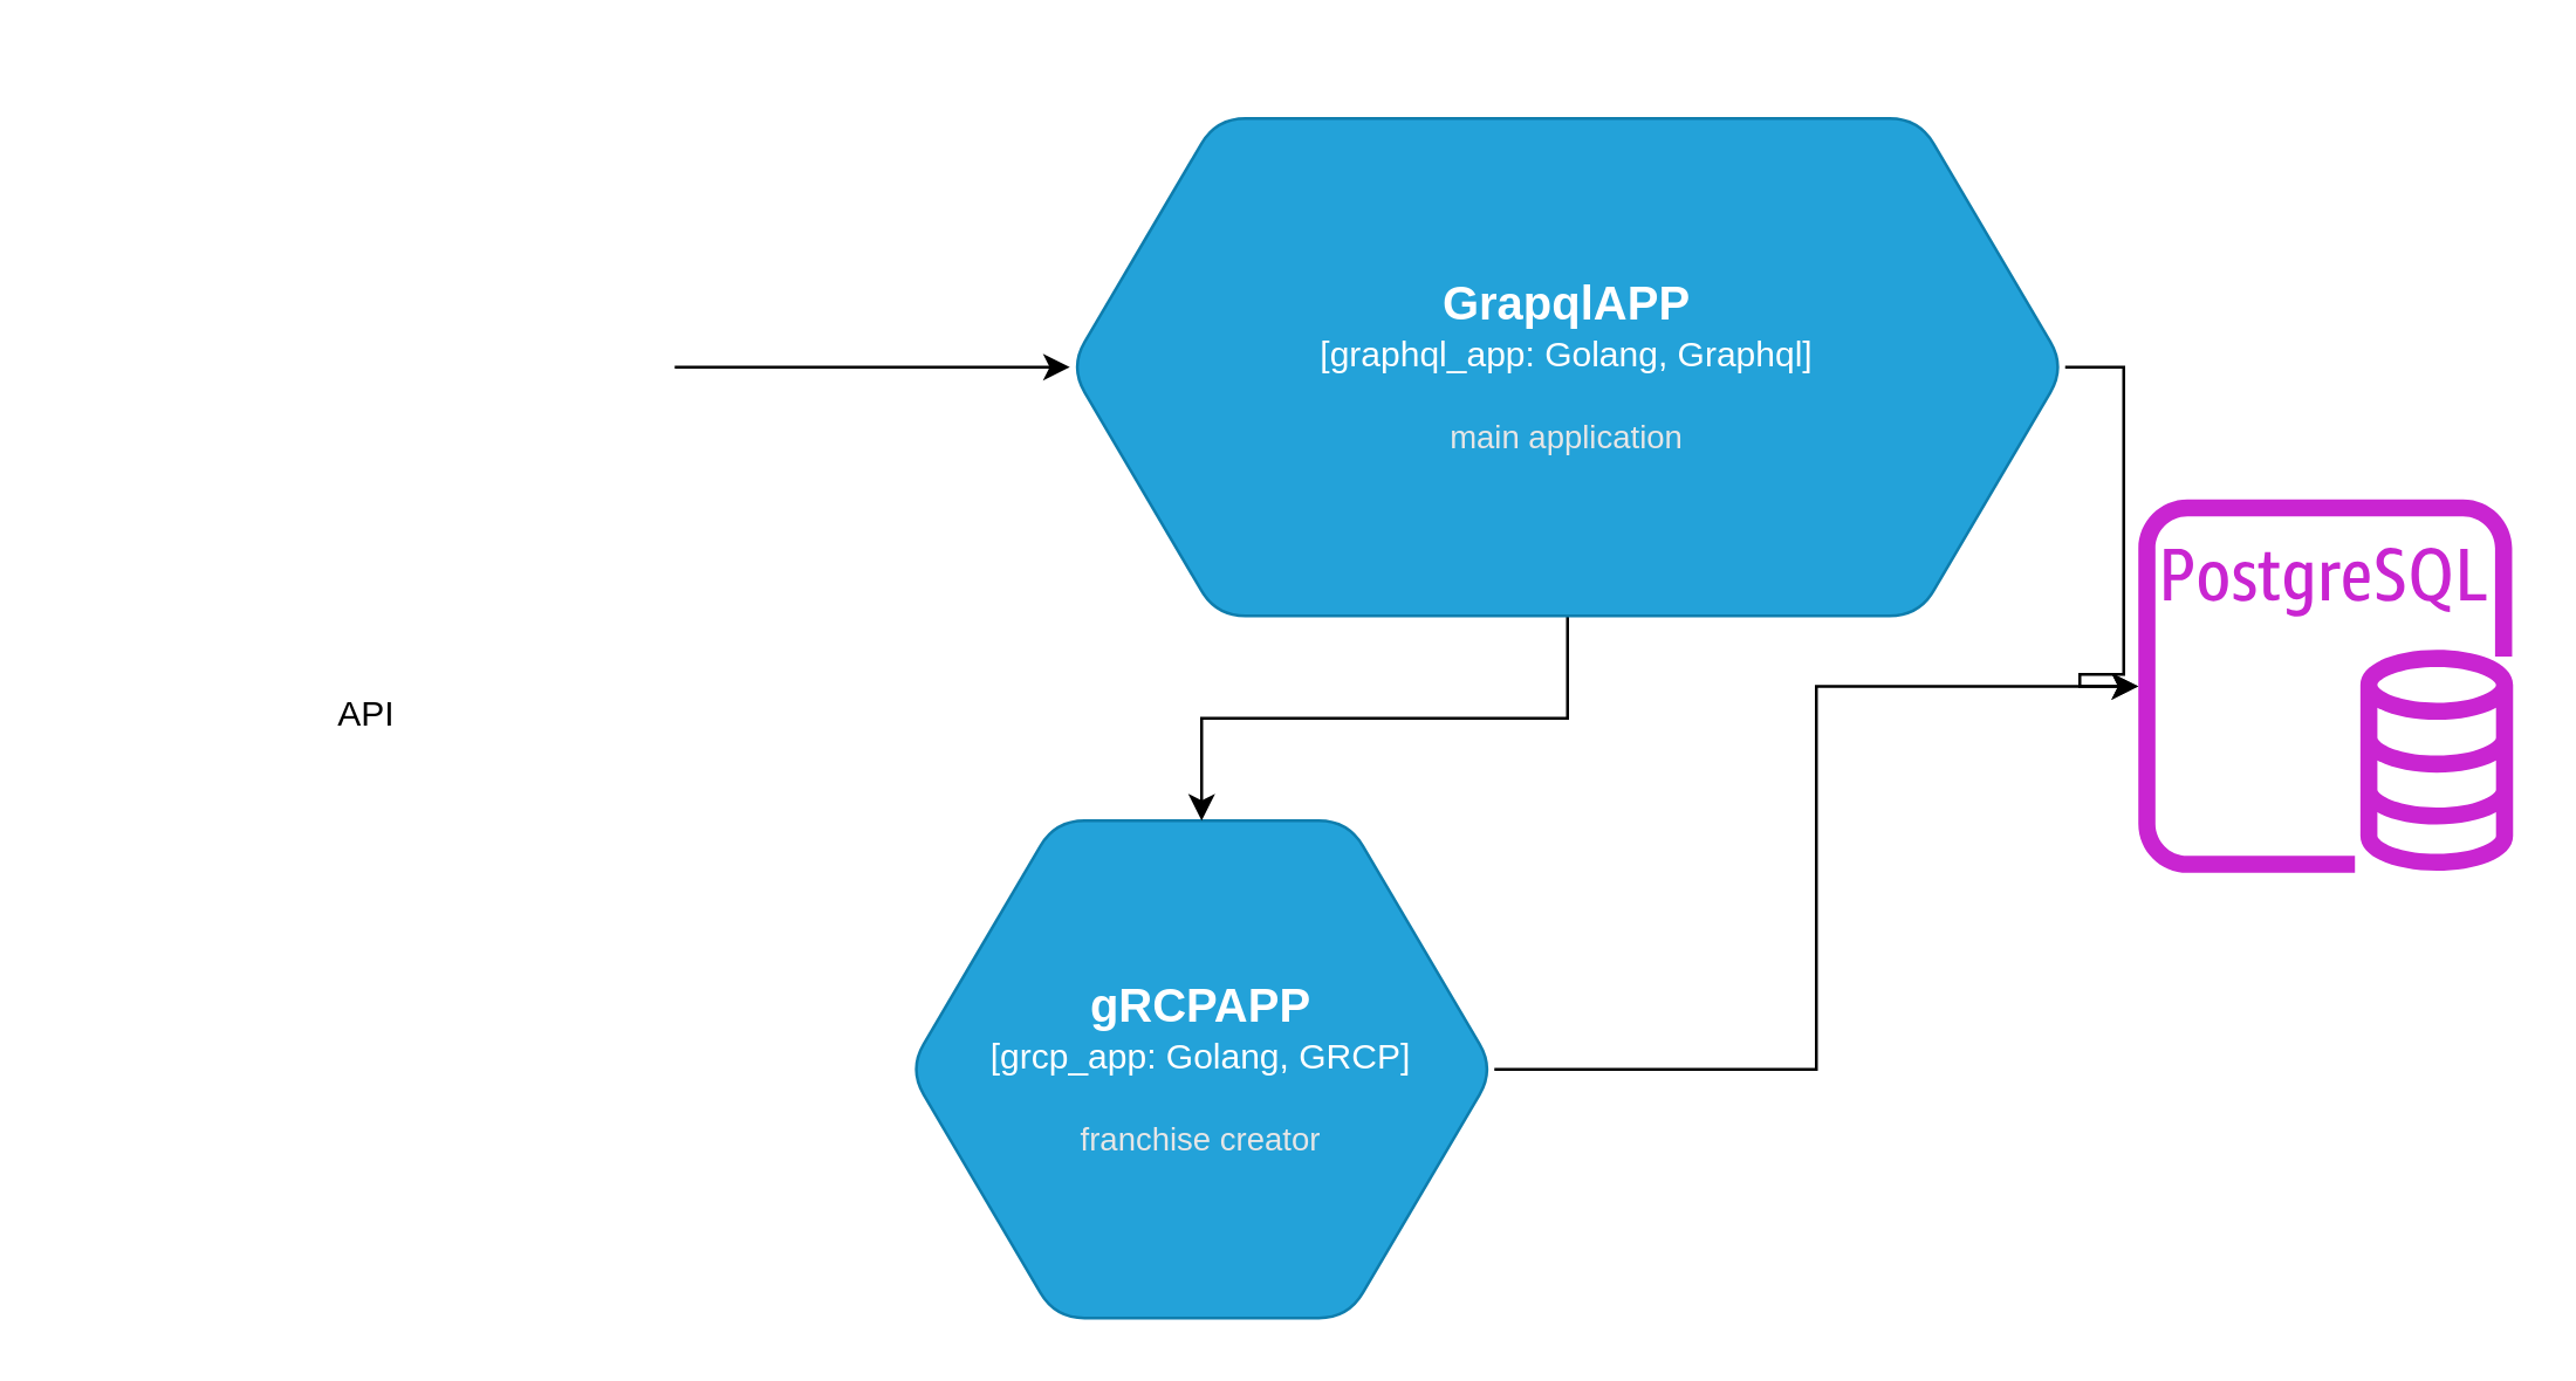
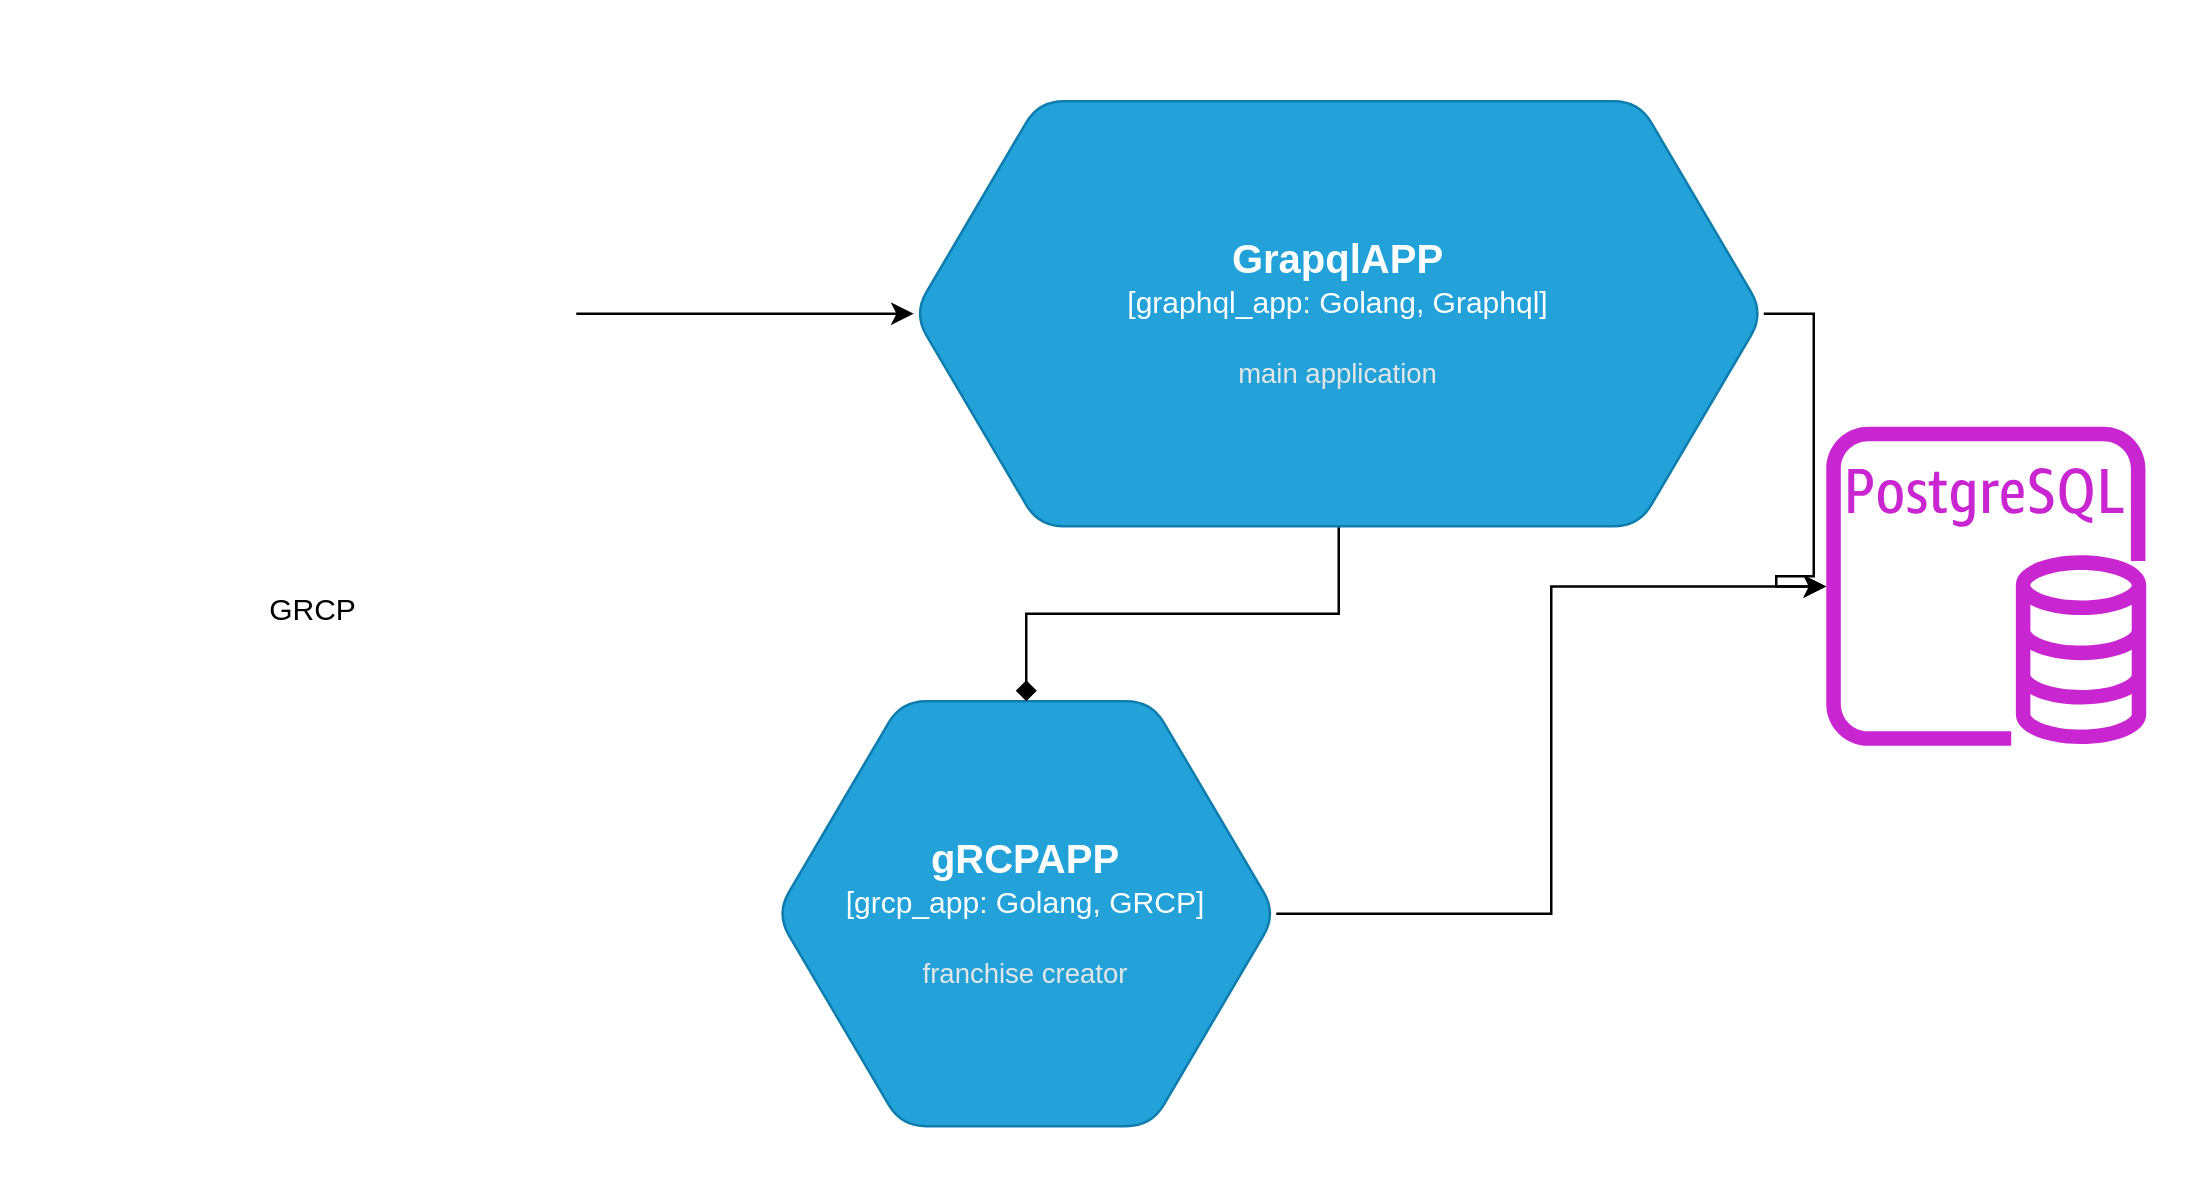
  <mxCell id="0" />
  <mxCell id="1" parent="0" />
  <mxCell id="2" style="edgeStyle=orthogonalEdgeStyle;rounded=0;orthogonalLoop=1;jettySize=auto;html=1;" edge="1" parent="1" source="3" target="9"><mxGeometry relative="1" as="geometry" /></mxCell>
- <mxCell id="3" value="API" style="shape=image;verticalLabelPosition=bottom;labelBackgroundColor=default;verticalAlign=top;aspect=fixed;imageAspect=0;image=https://upload.wikimedia.org/wikipedia/commons/thumb/1/17/GraphQL_Logo.svg/2048px-GraphQL_Logo.svg.png;" vertex="1" parent="1"><mxGeometry x="20" y="20" width="210" height="210" as="geometry" /></mxCell>
+ <mxCell id="3" value="GRCP" style="shape=image;verticalLabelPosition=bottom;labelBackgroundColor=default;verticalAlign=top;aspect=fixed;imageAspect=0;image=https://upload.wikimedia.org/wikipedia/commons/thumb/1/17/GraphQL_Logo.svg/2048px-GraphQL_Logo.svg.png;" vertex="1" parent="1"><mxGeometry x="20" y="20" width="210" height="210" as="geometry" /></mxCell>
  <mxCell id="4" value="" style="sketch=0;outlineConnect=0;fontColor=#232F3E;gradientColor=none;fillColor=#C925D1;strokeColor=none;dashed=0;verticalLabelPosition=bottom;verticalAlign=top;align=center;html=1;fontSize=12;fontStyle=0;aspect=fixed;pointerEvents=1;shape=mxgraph.aws4.rds_postgresql_instance;" vertex="1" parent="1"><mxGeometry x="730" y="170" width="128" height="128" as="geometry" /></mxCell>
  <mxCell id="5" style="edgeStyle=orthogonalEdgeStyle;rounded=0;orthogonalLoop=1;jettySize=auto;html=1;" edge="1" parent="1" source="6" target="4"><mxGeometry relative="1" as="geometry" /></mxCell>
  <mxCell id="6" value="&lt;font style=&quot;font-size: 16px&quot;&gt;&lt;b&gt;gRCPAPP&lt;/b&gt;&lt;/font&gt;&lt;div&gt;[grcp_app:&amp;nbsp;Golang, GRCP]&lt;/div&gt;&lt;br&gt;&lt;div&gt;&lt;font style=&quot;font-size: 11px&quot;&gt;&lt;font color=&quot;#E6E6E6&quot;&gt;franchise creator&lt;/font&gt;&lt;/div&gt;" style="shape=hexagon;size=50;perimeter=hexagonPerimeter2;whiteSpace=wrap;html=1;fixedSize=1;rounded=1;labelBackgroundColor=none;fillColor=#23A2D9;fontSize=12;fontColor=#ffffff;align=center;strokeColor=#0E7DAD;metaEdit=1;points=[[0.5,0,0],[1,0.25,0],[1,0.5,0],[1,0.75,0],[0.5,1,0],[0,0.75,0],[0,0.5,0],[0,0.25,0]];resizable=0;" vertex="1" parent="1"><mxGeometry x="310" y="280" width="200" height="170" as="geometry" /></mxCell>
- <mxCell id="7" style="edgeStyle=orthogonalEdgeStyle;rounded=0;orthogonalLoop=1;jettySize=auto;html=1;" edge="1" parent="1" source="9" target="6"><mxGeometry relative="1" as="geometry" /></mxCell>
+ <mxCell id="7" style="edgeStyle=orthogonalEdgeStyle;rounded=0;orthogonalLoop=1;jettySize=auto;html=1;endArrow=diamond;" edge="1" parent="1" source="9" target="6"><mxGeometry relative="1" as="geometry" /></mxCell>
  <mxCell id="8" style="edgeStyle=orthogonalEdgeStyle;rounded=0;orthogonalLoop=1;jettySize=auto;html=1;" edge="1" parent="1" source="9" target="4"><mxGeometry relative="1" as="geometry" /></mxCell>
  <mxCell id="9" value="&lt;font style=&quot;font-size: 16px&quot;&gt;&lt;b&gt;GrapqlAPP&lt;/b&gt;&lt;/font&gt;&lt;div&gt;[graphql_app:&amp;nbsp;Golang, Graphql]&lt;/div&gt;&lt;br&gt;&lt;div&gt;&lt;font style=&quot;font-size: 11px&quot;&gt;&lt;font color=&quot;#E6E6E6&quot;&gt;main application&lt;/font&gt;&lt;/div&gt;" style="shape=hexagon;size=50;perimeter=hexagonPerimeter2;whiteSpace=wrap;html=1;fixedSize=1;rounded=1;labelBackgroundColor=none;fillColor=#23A2D9;fontSize=12;fontColor=#ffffff;align=center;strokeColor=#0E7DAD;metaEdit=1;points=[[0.5,0,0],[1,0.25,0],[1,0.5,0],[1,0.75,0],[0.5,1,0],[0,0.75,0],[0,0.5,0],[0,0.25,0]];resizable=0;" vertex="1" parent="1"><mxGeometry x="365" y="40" width="340" height="170" as="geometry" /></mxCell>
